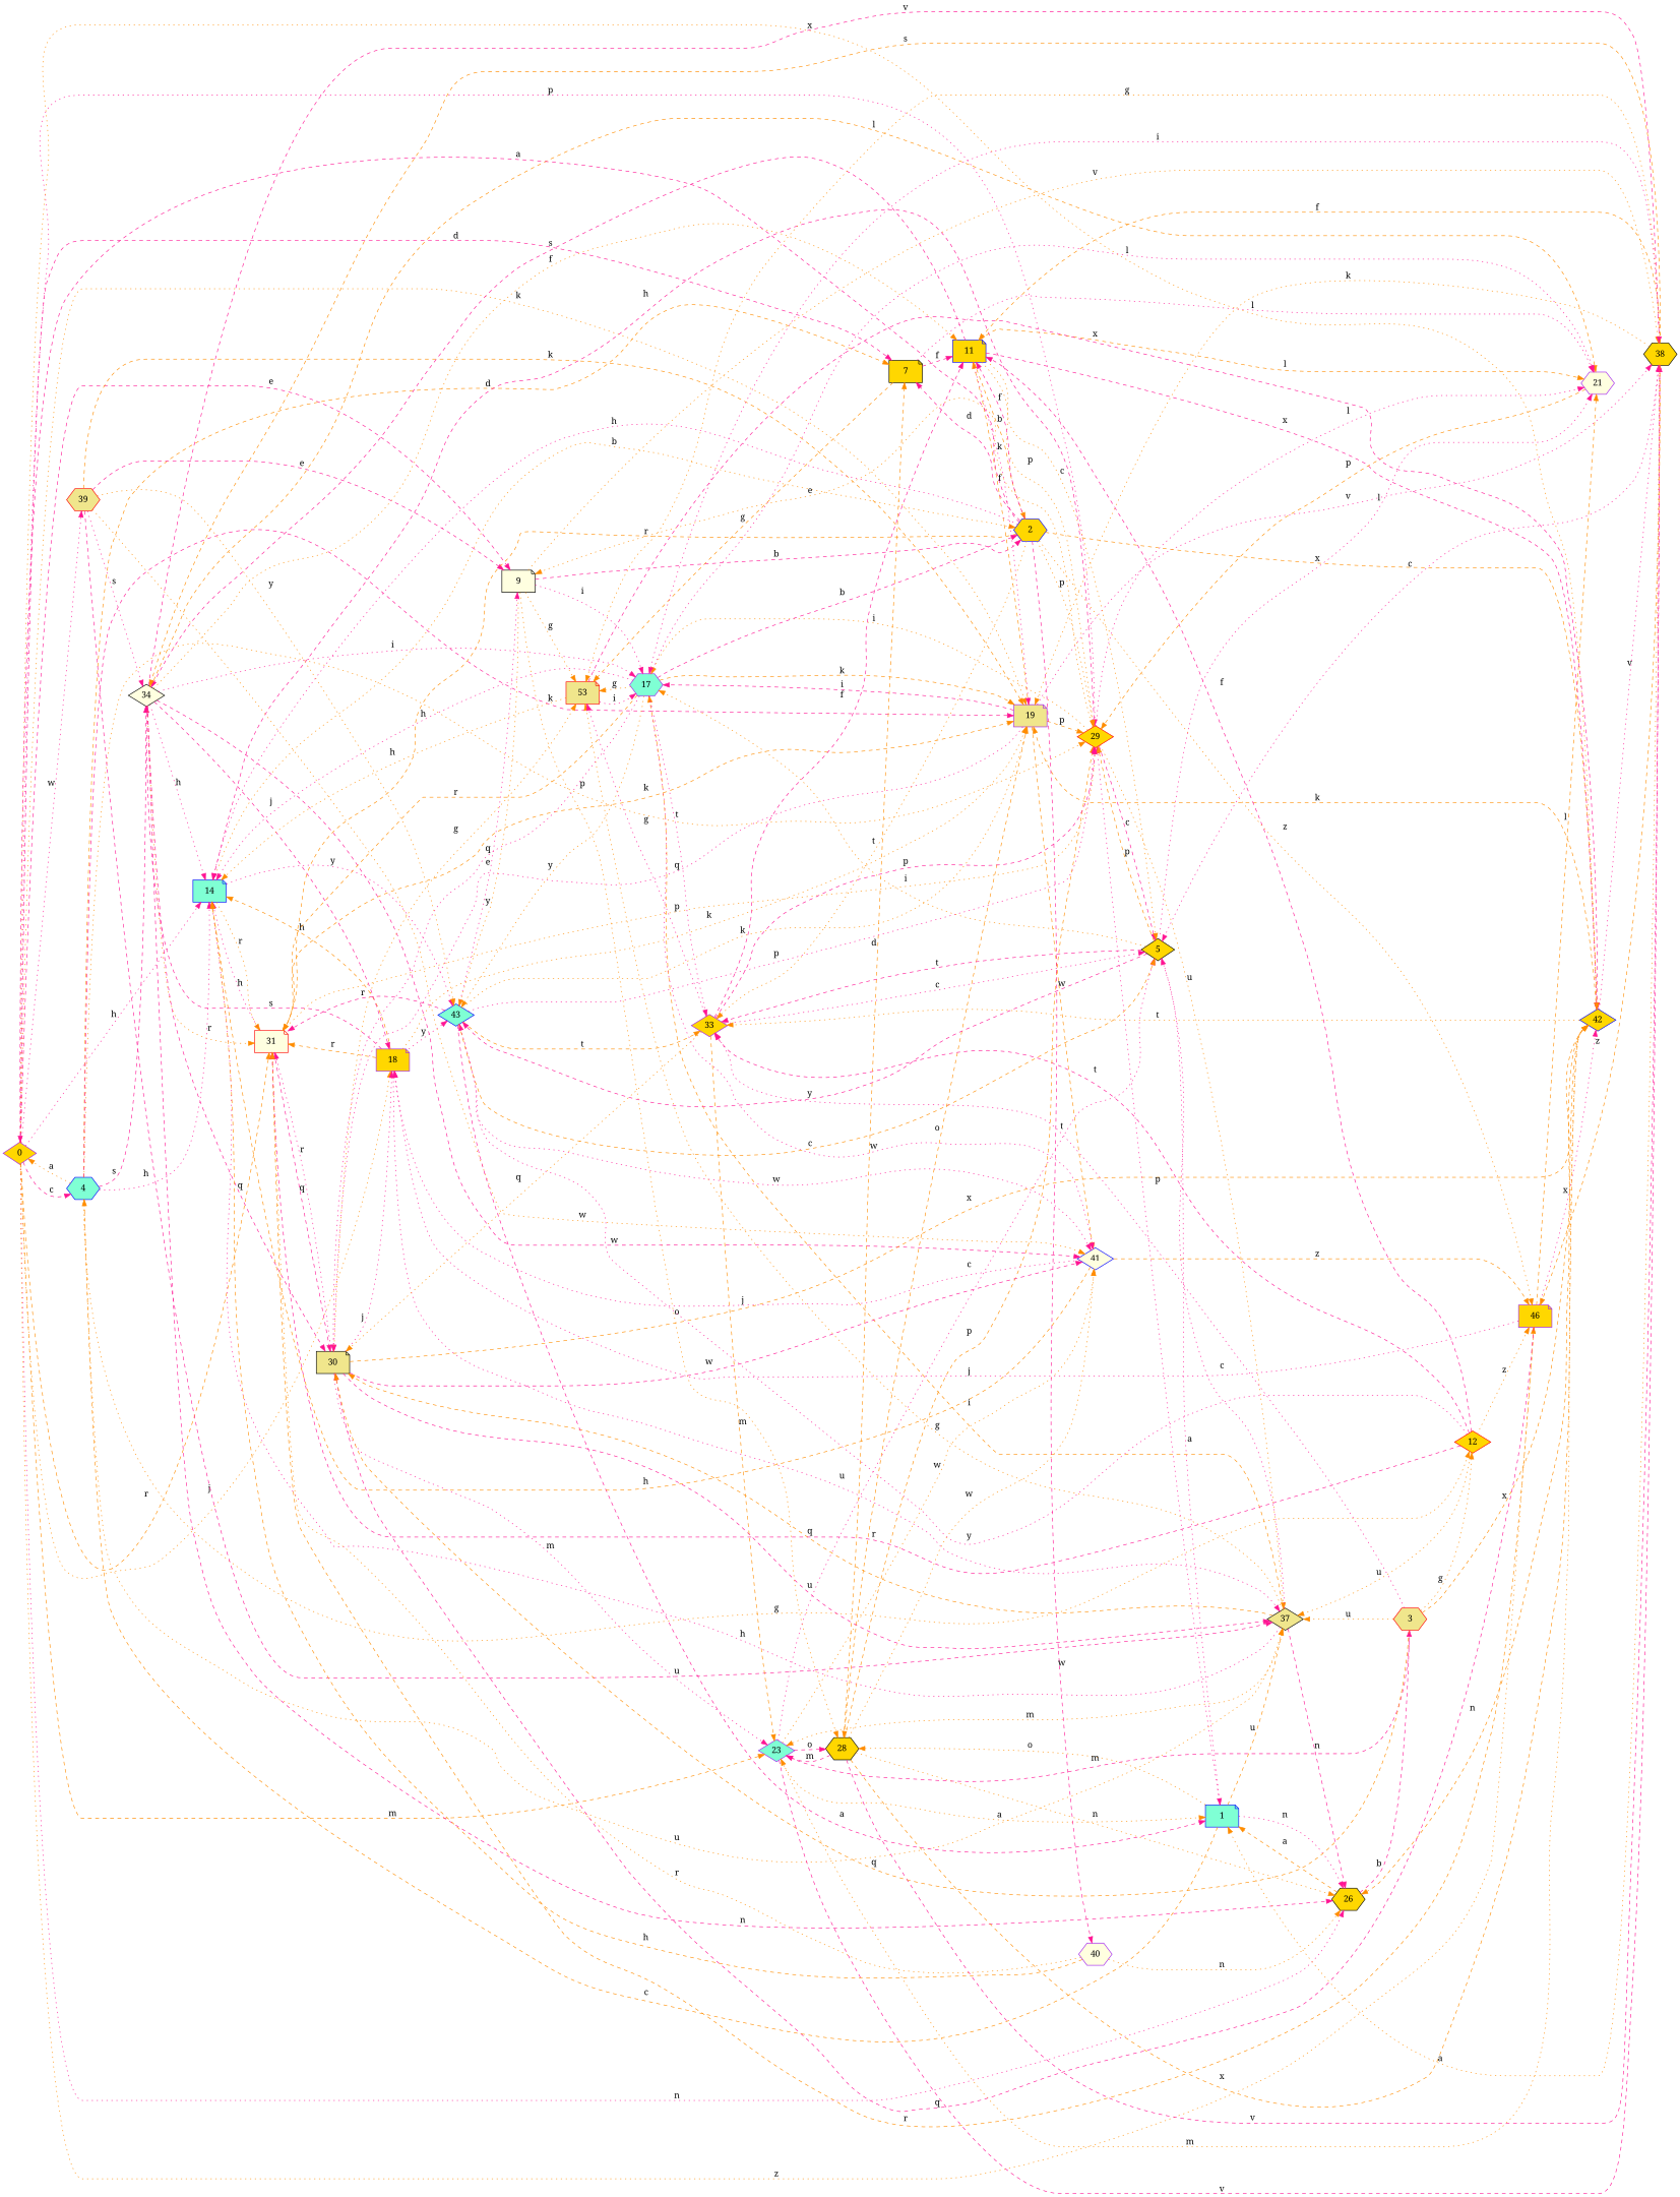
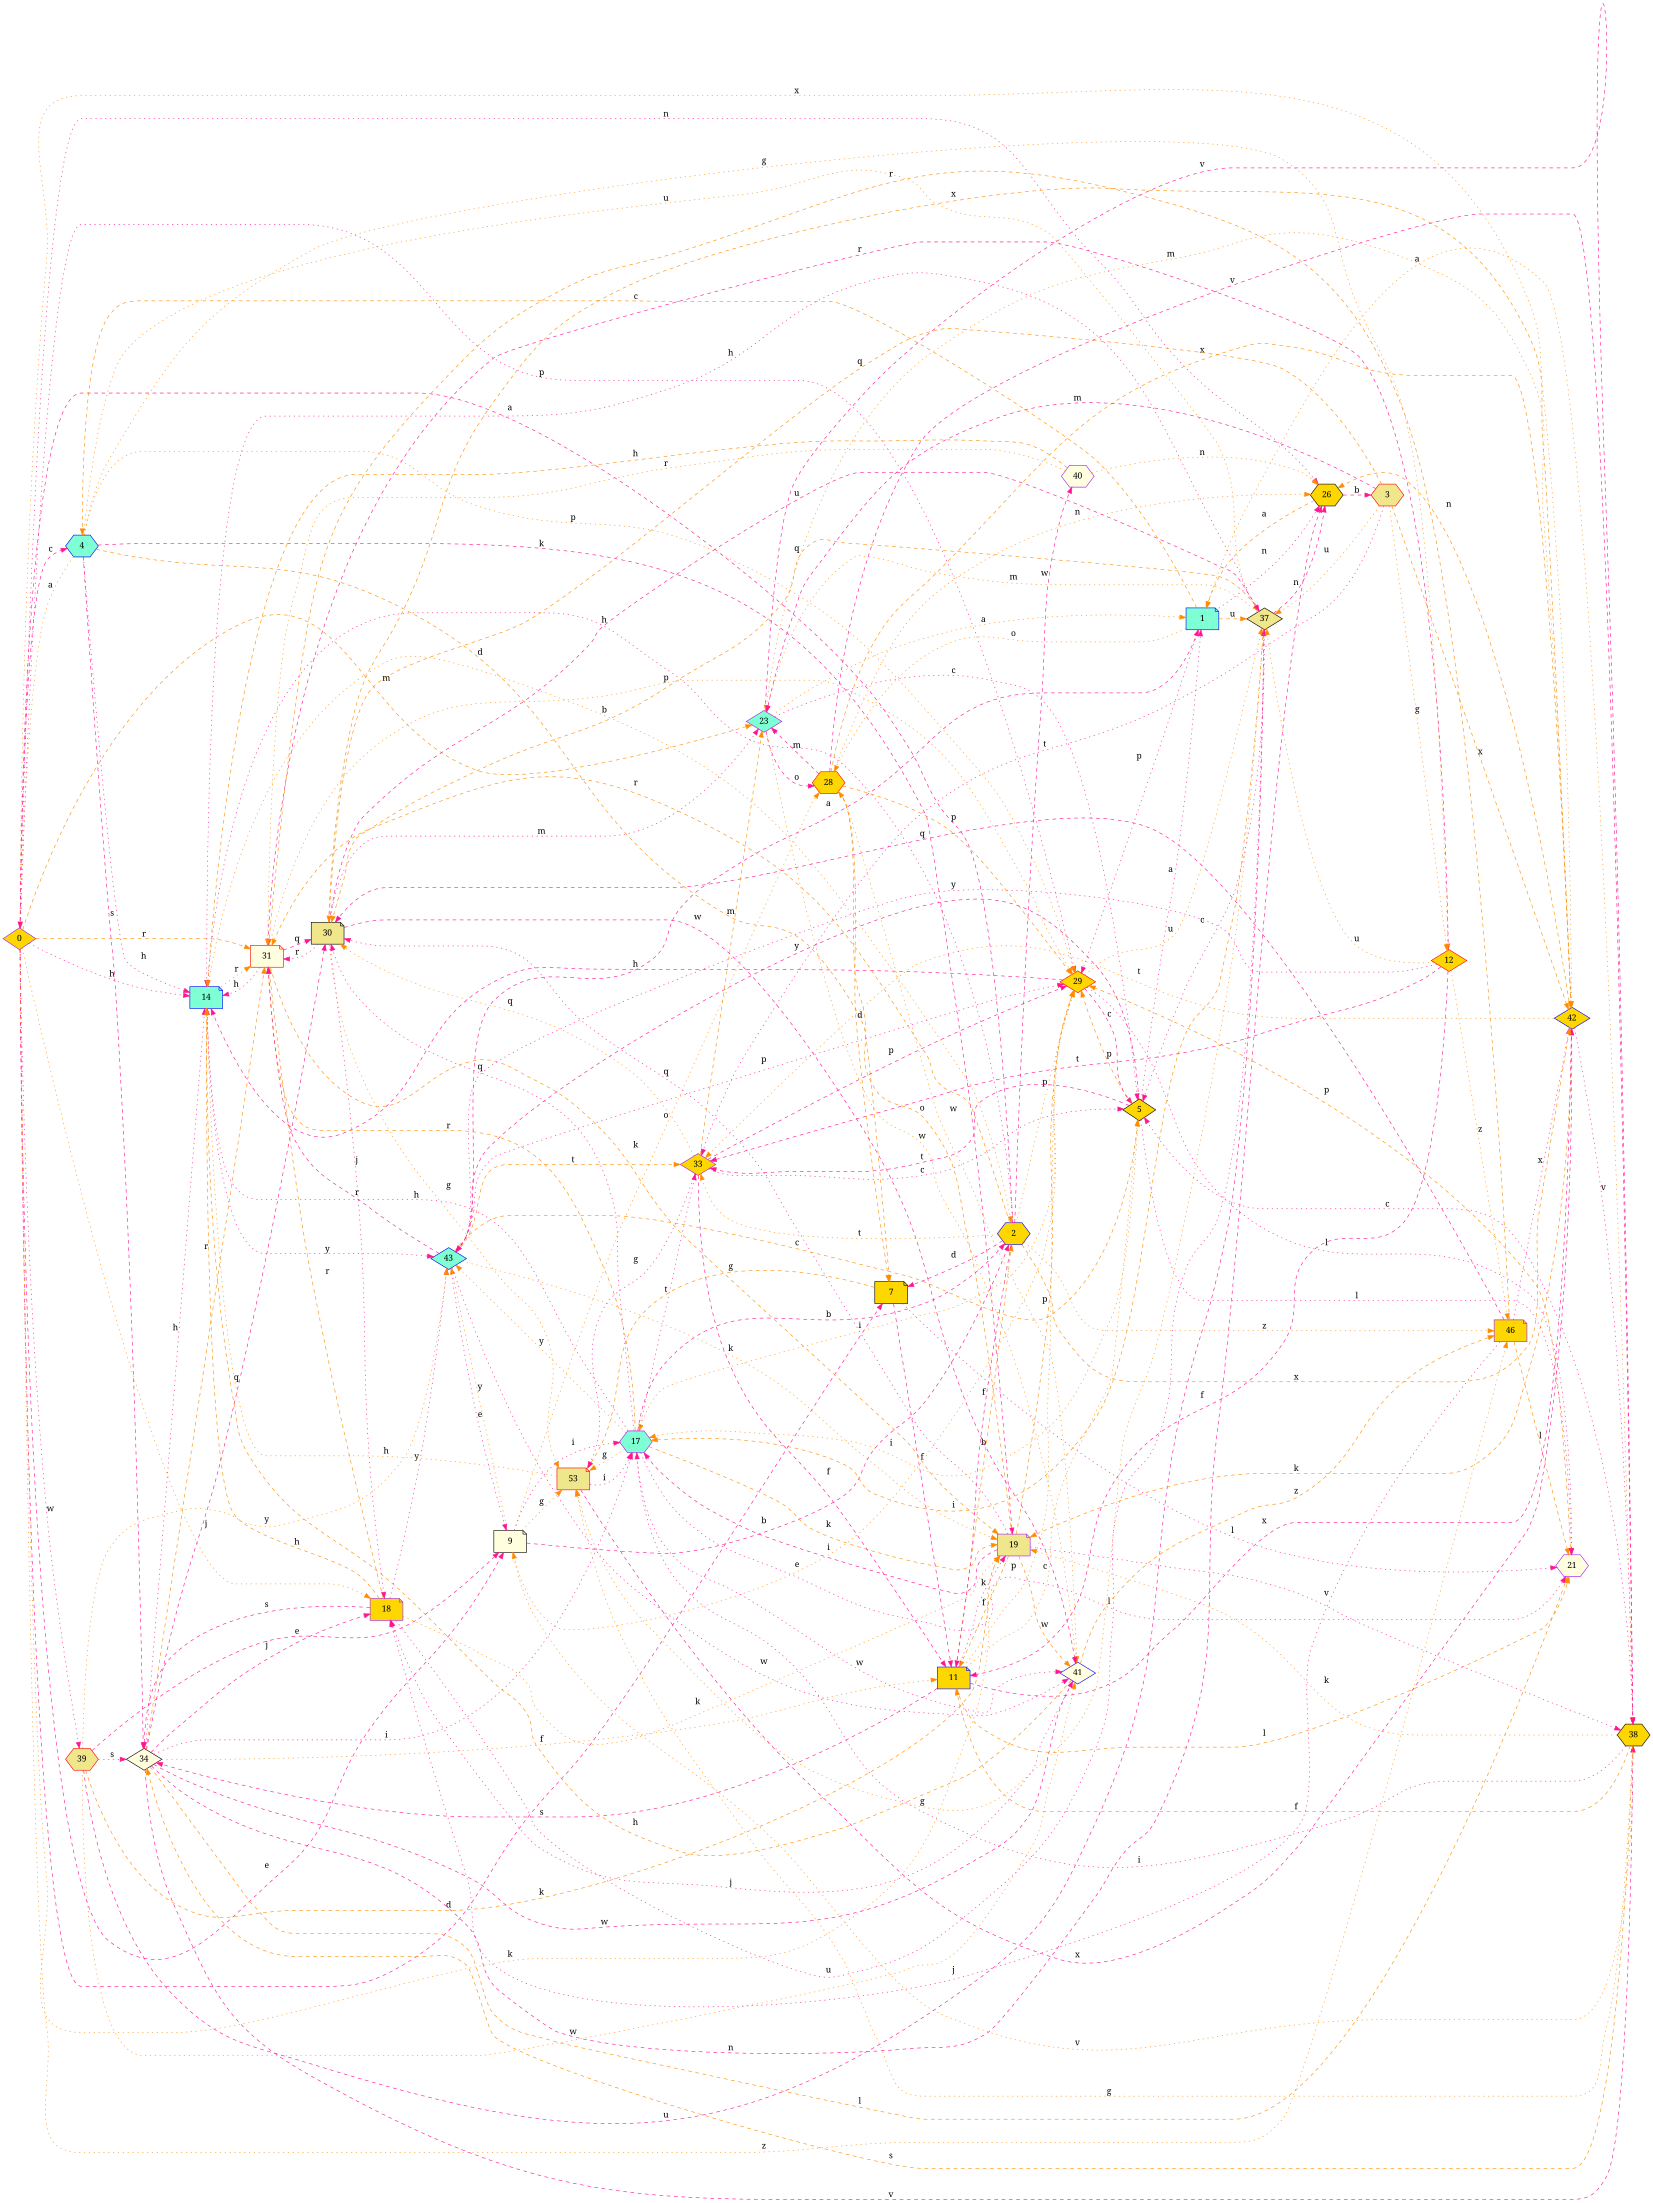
  strict digraph {
    fontname="Noto Serif"
    rankdir=LR
    node [color=purple fillcolor=gold fontname="Noto Serif" shape=diamond style=filled]
    edge [color=darkorange fontname="Noto Serif" style=dotted]
    0
    4 [color=blue fillcolor=aquamarine shape=hexagon]
    7 [color=black shape=note]
    9 [color=black fillcolor=lightyellow shape=note]
    14 [color=blue fillcolor=aquamarine shape=note]
    18 [shape=note]
    19 [fillcolor=khaki shape=note]
    23 [fillcolor=aquamarine]
    26 [color=black shape=hexagon]
    29 [color=red]
    31 [color=red fillcolor=lightyellow shape=note]
    39 [color=red fillcolor=khaki shape=hexagon]
    42 [color=blue]
    46 [shape=note]
    37 [color=black fillcolor=khaki]
    12 [color=red]
    34 [color=black fillcolor=lightyellow]
    11 [color=blue shape=note]
    21 [fillcolor=lightyellow shape=hexagon]
    n20 [color=red fillcolor=khaki label=53 shape=note]
-   28 [color=black shape=hexagon]
+   28 [color=red shape=hexagon]
    2 [color=blue shape=hexagon]
    17 [fillcolor=aquamarine shape=hexagon]
    43 [color=blue fillcolor=aquamarine]
    38 [color=black shape=hexagon]
    30 [color=black fillcolor=khaki shape=note]
    41 [color=blue fillcolor=lightyellow]
    1 [color=blue fillcolor=aquamarine shape=note]
    5 [color=black]
    3 [color=red fillcolor=khaki shape=hexagon]
    n31 [label=33]
    40 [fillcolor=lightyellow shape=hexagon]
    0 -> 4 [color=deeppink label=c style=dashed]
    0 -> 7 [color=deeppink label=d style=dashed]
    0 -> 9 [color=deeppink label=e style=dashed]
    0 -> 14 [color=deeppink label=h]
    0 -> 18 [label=j]
    0 -> 19 [label=k]
    0 -> 23 [label=m style=dashed]
    0 -> 26 [color=deeppink label=n]
    0 -> 29 [color=deeppink label=p]
    0 -> 31 [label=r style=dashed]
    0 -> 39 [color=deeppink label=w]
    0 -> 42 [label=x]
    0 -> 46 [label=z]
    4 -> 0 [label=a]
    4 -> 7 [label=d style=dashed]
    4 -> 14 [color=deeppink label=h]
    4 -> 19 [color=deeppink label=k style=dashed]
    4 -> 29 [label=p]
    4 -> 37 [label=u]
    4 -> 12 [label=g]
    4 -> 34 [color=deeppink label=s style=dashed]
    7 -> 11 [color=deeppink label=f style=dashed]
    7 -> 21 [color=deeppink label=l]
    7 -> n20 [label=g style=dashed]
    9 -> n20 [label=g]
    9 -> 28 [label=o]
    9 -> 2 [color=deeppink label=b style=dashed]
    9 -> 17 [color=deeppink label=i]
    9 -> 43 [label=y]
    9 -> 38 [label=v]
    14 -> 31 [label=r]
    14 -> 2 [label=b]
    14 -> 43 [color=deeppink label=y]
    18 -> 14 [label=h style=dashed]
    18 -> 19 [label=k]
    18 -> 31 [label=r style=dashed]
    18 -> 37 [color=deeppink label=u]
    18 -> 34 [color=deeppink label=s style=dashed]
    18 -> 43 [color=deeppink label=y]
    19 -> 29 [label=p style=dashed]
    19 -> 11 [label=f style=dashed]
    19 -> 28 [label=o style=dashed]
    19 -> 17 [color=deeppink label=i style=dashed]
    19 -> 38 [color=deeppink label=v]
    19 -> 30 [color=deeppink label=q]
    19 -> 41 [label=w style=dashed]
    23 -> 28 [color=deeppink label=o style=dashed]
    23 -> 38 [color=deeppink label=v style=dashed]
    23 -> 41 [label=w]
    23 -> 1 [label=a]
    23 -> 5 [color=deeppink label=c]
    26 -> 1 [label=a style=dashed]
    26 -> 3 [color=deeppink label=b style=dashed]
    29 -> 9 [label=e]
    29 -> 14 [color=deeppink label=h style=dashed]
    29 -> 37 [label=u]
    29 -> 21 [color=deeppink label=l]
    29 -> 17 [label=i]
    29 -> 5 [color=deeppink label=c style=dashed]
    31 -> 14 [color=deeppink label=h]
    31 -> 19 [label=k style=dashed]
    31 -> 29 [label=p]
    31 -> 30 [color=deeppink label=q style=dashed]
    39 -> 9 [color=deeppink label=e style=dashed]
    39 -> 19 [label=k style=dashed]
    39 -> 37 [color=deeppink label=u style=dashed]
    39 -> 34 [color=deeppink label=s]
    39 -> 43 [label=y]
    39 -> 41 [label=w]
    42 -> 19 [label=k style=dashed]
    42 -> 23 [label=m]
    42 -> 26 [label=n style=dashed]
    42 -> 38 [color=deeppink label=v]
    42 -> n31 [label=t]
    46 -> 18 [color=deeppink label=j]
    46 -> 31 [label=r style=dashed]
    46 -> 42 [color=deeppink label=x]
    46 -> 21 [label=l style=dashed]
    46 -> 30 [color=deeppink label=q style=dashed]
    37 -> 14 [color=deeppink label=h]
    37 -> 23 [label=m]
    37 -> 26 [color=deeppink label=n style=dashed]
    37 -> n20 [label=g]
    37 -> 17 [label=i style=dashed]
    37 -> 30 [label=q style=dashed]
    37 -> 5 [color=deeppink label=c]
    12 -> 31 [color=deeppink label=r style=dashed]
    12 -> 46 [label=z]
    12 -> 37 [label=u]
    12 -> 11 [color=deeppink label=f style=dashed]
    12 -> 43 [color=deeppink label=y]
    12 -> n31 [color=deeppink label=t style=dashed]
    34 -> 14 [color=deeppink label=h]
    34 -> 18 [color=deeppink label=j style=dashed]
    34 -> 26 [color=deeppink label=n style=dashed]
-   34 -> 31 [label=r]
+   34 -> 31 [label=r style=dashed]
    34 -> 11 [label=f]
    34 -> 21 [label=l style=dashed]
    34 -> 17 [color=deeppink label=i]
    34 -> 38 [color=deeppink label=v style=dashed]
    34 -> 30 [color=deeppink label=q style=dashed]
    34 -> 41 [color=deeppink label=w style=dashed]
    11 -> 19 [color=deeppink label=k]
    11 -> 29 [label=p]
    11 -> 42 [color=deeppink label=x style=dashed]
    11 -> 34 [color=deeppink label=s style=dashed]
    11 -> 21 [label=l style=dashed]
    11 -> 2 [label=b style=dashed]
    11 -> 5 [label=c]
    21 -> 29 [label=p style=dashed]
    n20 -> 14 [label=h]
    n20 -> 42 [color=deeppink label=x style=dashed]
    n20 -> 17 [color=deeppink label=i]
    28 -> 7 [label=d style=dashed]
    28 -> 23 [color=deeppink label=m style=dashed]
    28 -> 26 [label=n]
    28 -> 29 [label=p style=dashed]
    28 -> 42 [label=x style=dashed]
    28 -> 38 [color=deeppink label=v style=dashed]
    28 -> 41 [label=w]
    2 -> 0 [color=deeppink label=a style=dashed]
    2 -> 7 [color=deeppink label=d style=dashed]
    2 -> 14 [color=deeppink label=h]
    2 -> 29 [label=p]
    2 -> 31 [label=r style=dashed]
    2 -> 42 [label=x style=dashed]
    2 -> 46 [label=z]
    2 -> 11 [color=deeppink label=f style=dashed]
    2 -> n31 [label=t]
    2 -> 40 [color=deeppink label=w style=dashed]
    17 -> 14 [color=deeppink label=h]
    17 -> 19 [label=k style=dashed]
    17 -> 31 [label=r style=dashed]
    17 -> 21 [color=deeppink label=l]
    17 -> n20 [label=g]
    17 -> 2 [color=deeppink label=b style=dashed]
    17 -> 43 [label=y]
    17 -> 30 [color=deeppink label=q]
    17 -> 41 [color=deeppink label=w]
    17 -> n31 [color=deeppink label=t]
    43 -> 9 [color=deeppink label=e]
    43 -> 19 [label=k]
    43 -> 29 [color=deeppink label=p]
    43 -> 31 [color=deeppink label=r style=dashed]
    43 -> 41 [color=deeppink label=w]
    43 -> 1 [color=deeppink label=a style=dashed]
    43 -> 5 [label=c style=dashed]
    43 -> n31 [label=t style=dashed]
    38 -> 19 [label=k]
-   38 -> 46 [label=z style=dashed]
    38 -> 34 [label=s style=dashed]
    38 -> 11 [label=f style=dashed]
    38 -> n20 [label=g]
    38 -> 17 [color=deeppink label=i]
    38 -> 1 [label=a]
    38 -> 5 [color=deeppink label=c]
    30 -> 18 [color=deeppink label=j]
    30 -> 23 [color=deeppink label=m]
    30 -> 31 [color=deeppink label=r]
    30 -> 42 [label=x style=dashed]
    30 -> 37 [color=deeppink label=u style=dashed]
    30 -> n20 [label=g]
    30 -> 41 [color=deeppink label=w style=dashed]
    41 -> 14 [label=h style=dashed]
    41 -> 18 [color=deeppink label=j]
    41 -> 46 [label=z style=dashed]
    1 -> 4 [label=c style=dashed]
    1 -> 26 [color=deeppink label=n]
    1 -> 29 [color=deeppink label=p]
    1 -> 37 [label=u style=dashed]
    1 -> 28 [label=o]
    5 -> 29 [label=p style=dashed]
    5 -> 21 [color=deeppink label=l]
    5 -> 17 [label=i]
    5 -> 43 [color=deeppink label=y style=dashed]
    5 -> 1 [color=deeppink label=a]
    5 -> n31 [color=deeppink label=t style=dashed]
    3 -> 23 [color=deeppink label=m style=dashed]
    3 -> 42 [label=x style=dashed]
    3 -> 37 [label=u]
    3 -> 12 [label=g]
    3 -> 30 [label=q style=dashed]
    3 -> n31 [color=deeppink label=t]
    n31 -> 23 [label=m style=dashed]
    n31 -> 29 [color=deeppink label=p style=dashed]
    n31 -> 11 [color=deeppink label=f style=dashed]
    n31 -> n20 [color=deeppink label=g]
    n31 -> 30 [label=q]
    n31 -> 5 [color=deeppink label=c]
    40 -> 14 [label=h style=dashed]
    40 -> 26 [label=n]
    40 -> 31 [label=r]
  }
